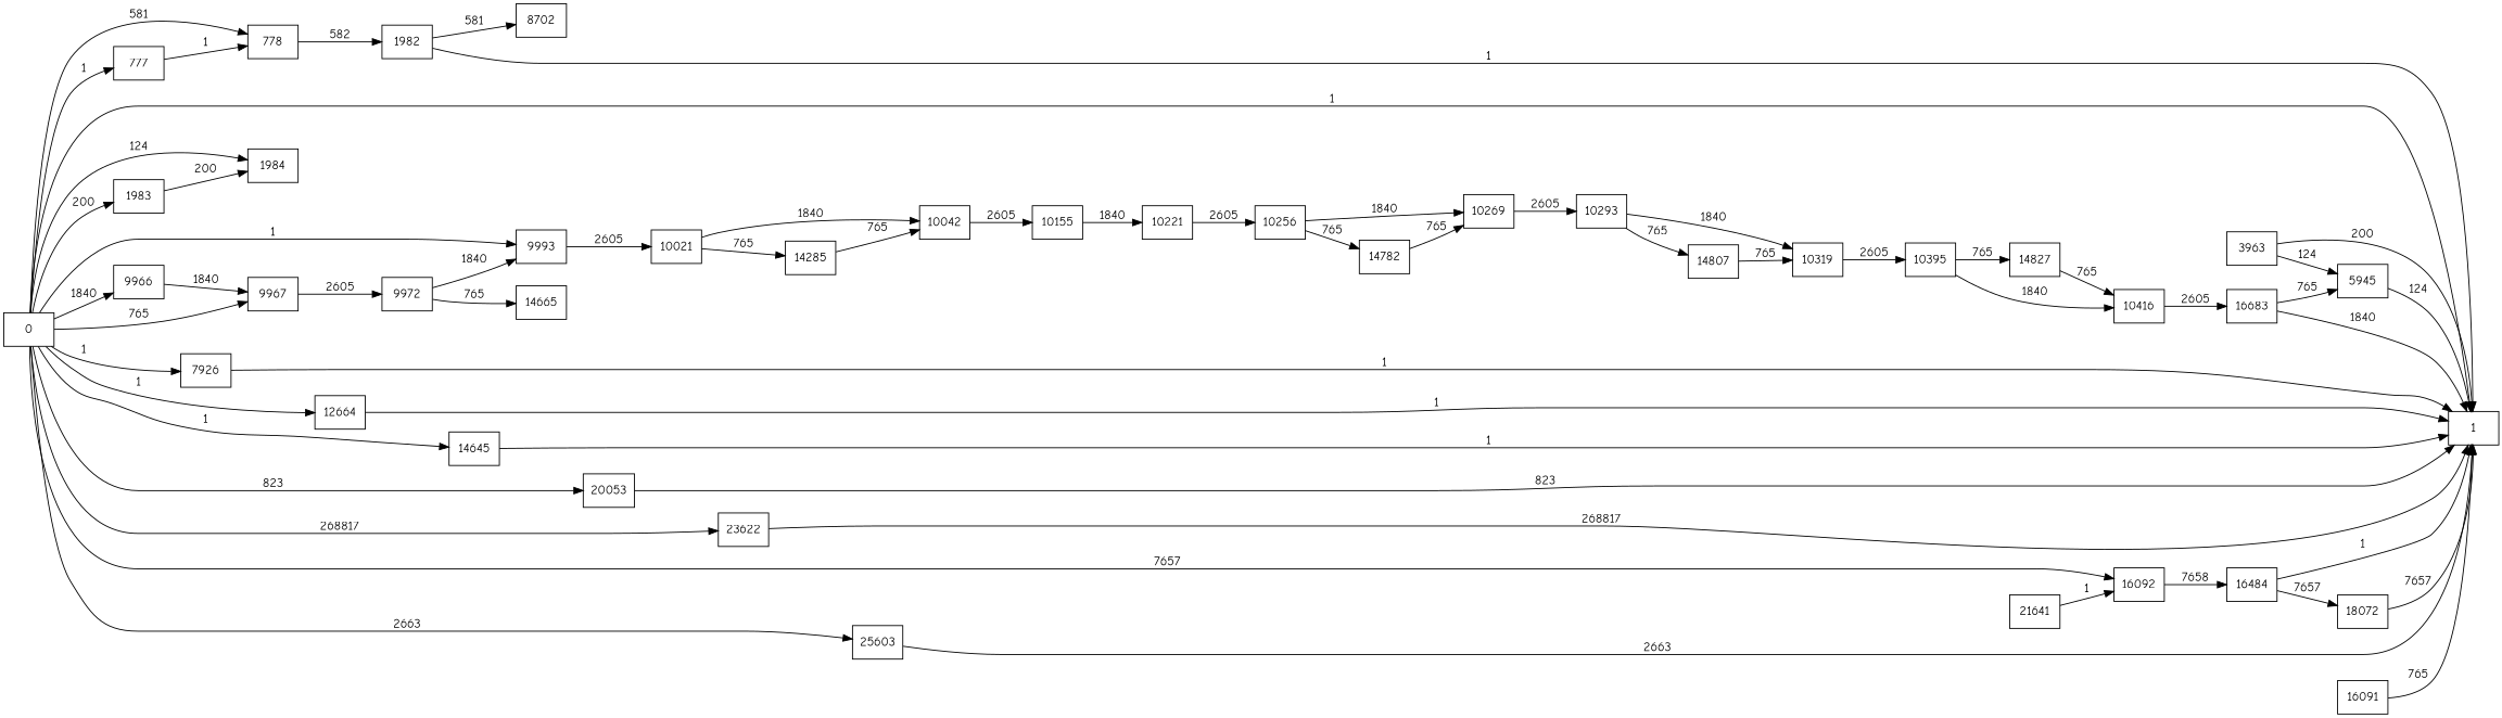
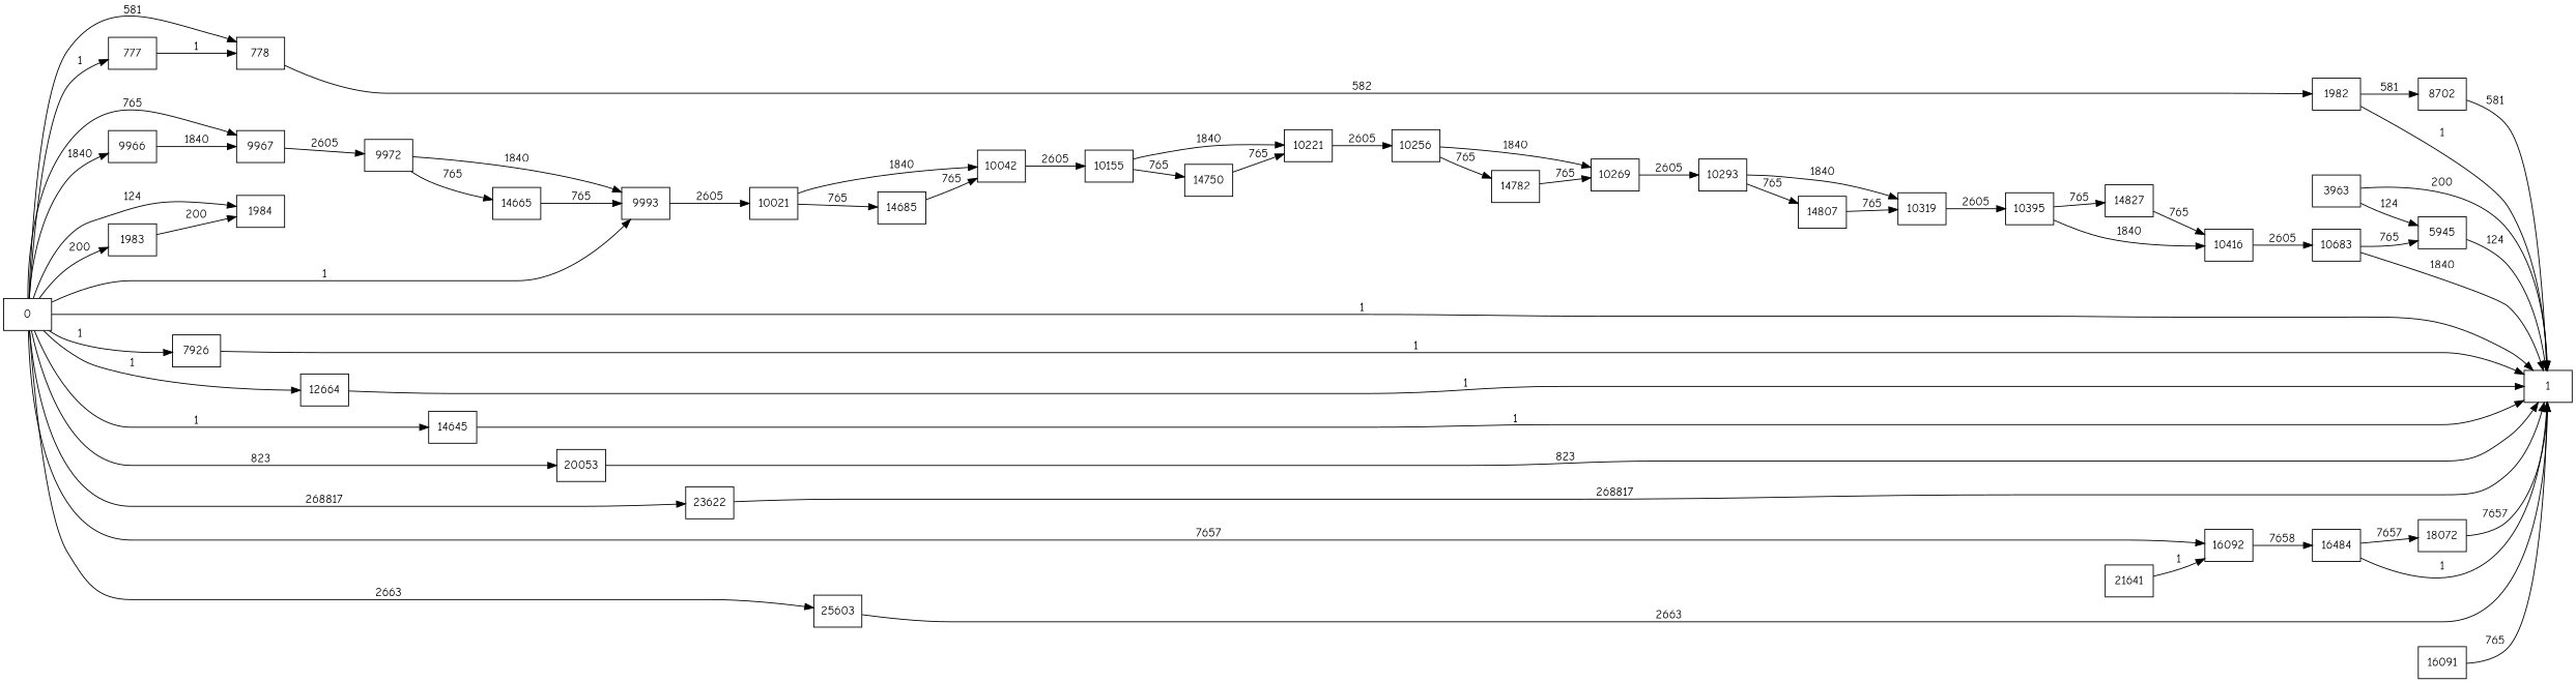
  digraph {
    fontname="Comic Neue"
    rankdir=LR
    node [fontname="Comic Neue" shape=rectangle]
    edge [fontname="Comic Neue"]
    777
    778
    1982
    1
    8702
    1983
    1984
    3963
    5945
    7926
    9966
    9967
    9972
    9993
    14665
    10021
    10042
-   14685 [label=14285]
+   14685
    10155
    10221
+   14750
    n22 [label=10256]
    10269
    14782
    10293
    10319
    14807
    10395
    10416
    14827
-   10683 [label=16683]
+   10683
    16091
    12664
    14645
    16092
    16484
    18072
    20053
    21641
    23622
    25603
    0
    777 -> 778 [label=1]
    778 -> 1982 [label=582]
    1982 -> 1 [label=1]
    1982 -> 8702 [label=581]
+   8702 -> 1 [label=581]
    1983 -> 1984 [label=200]
    3963 -> 1 [label=200]
    3963 -> 5945 [label=124]
    5945 -> 1 [label=124]
    7926 -> 1 [label=1]
    9966 -> 9967 [label=1840]
    9967 -> 9972 [label=2605]
    9972 -> 9993 [label=1840]
    9972 -> 14665 [label=765]
    9993 -> 10021 [label=2605]
+   14665 -> 9993 [label=765]
    10021 -> 10042 [label=1840]
    10021 -> 14685 [label=765]
    10042 -> 10155 [label=2605]
    14685 -> 10042 [label=765]
    10155 -> 10221 [label=1840]
+   10155 -> 14750 [label=765]
    10221 -> n22 [label=2605]
+   14750 -> 10221 [label=765]
    n22 -> 10269 [label=1840]
    n22 -> 14782 [label=765]
    10269 -> 10293 [label=2605]
    14782 -> 10269 [label=765]
    10293 -> 10319 [label=1840]
    10293 -> 14807 [label=765]
    10319 -> 10395 [label=2605]
    14807 -> 10319 [label=765]
    10395 -> 10416 [label=1840]
    10395 -> 14827 [label=765]
    10416 -> 10683 [label=2605]
    14827 -> 10416 [label=765]
    10683 -> 1 [label=1840]
    10683 -> 5945 [label=765]
    16091 -> 1 [label=765]
    12664 -> 1 [label=1]
    14645 -> 1 [label=1]
    16092 -> 16484 [label=7658]
    16484 -> 1 [label=1]
    16484 -> 18072 [label=7657]
    18072 -> 1 [label=7657]
    20053 -> 1 [label=823]
    21641 -> 16092 [label=1]
    23622 -> 1 [label=268817]
    25603 -> 1 [label=2663]
    0 -> 777 [label=1]
    0 -> 778 [label=581]
    0 -> 1 [label=1]
    0 -> 1983 [label=200]
    0 -> 1984 [label=124]
    0 -> 7926 [label=1]
    0 -> 9966 [label=1840]
    0 -> 9967 [label=765]
    0 -> 9993 [label=1]
    0 -> 12664 [label=1]
    0 -> 14645 [label=1]
    0 -> 16092 [label=7657]
    0 -> 20053 [label=823]
    0 -> 23622 [label=268817]
    0 -> 25603 [label=2663]
  }
